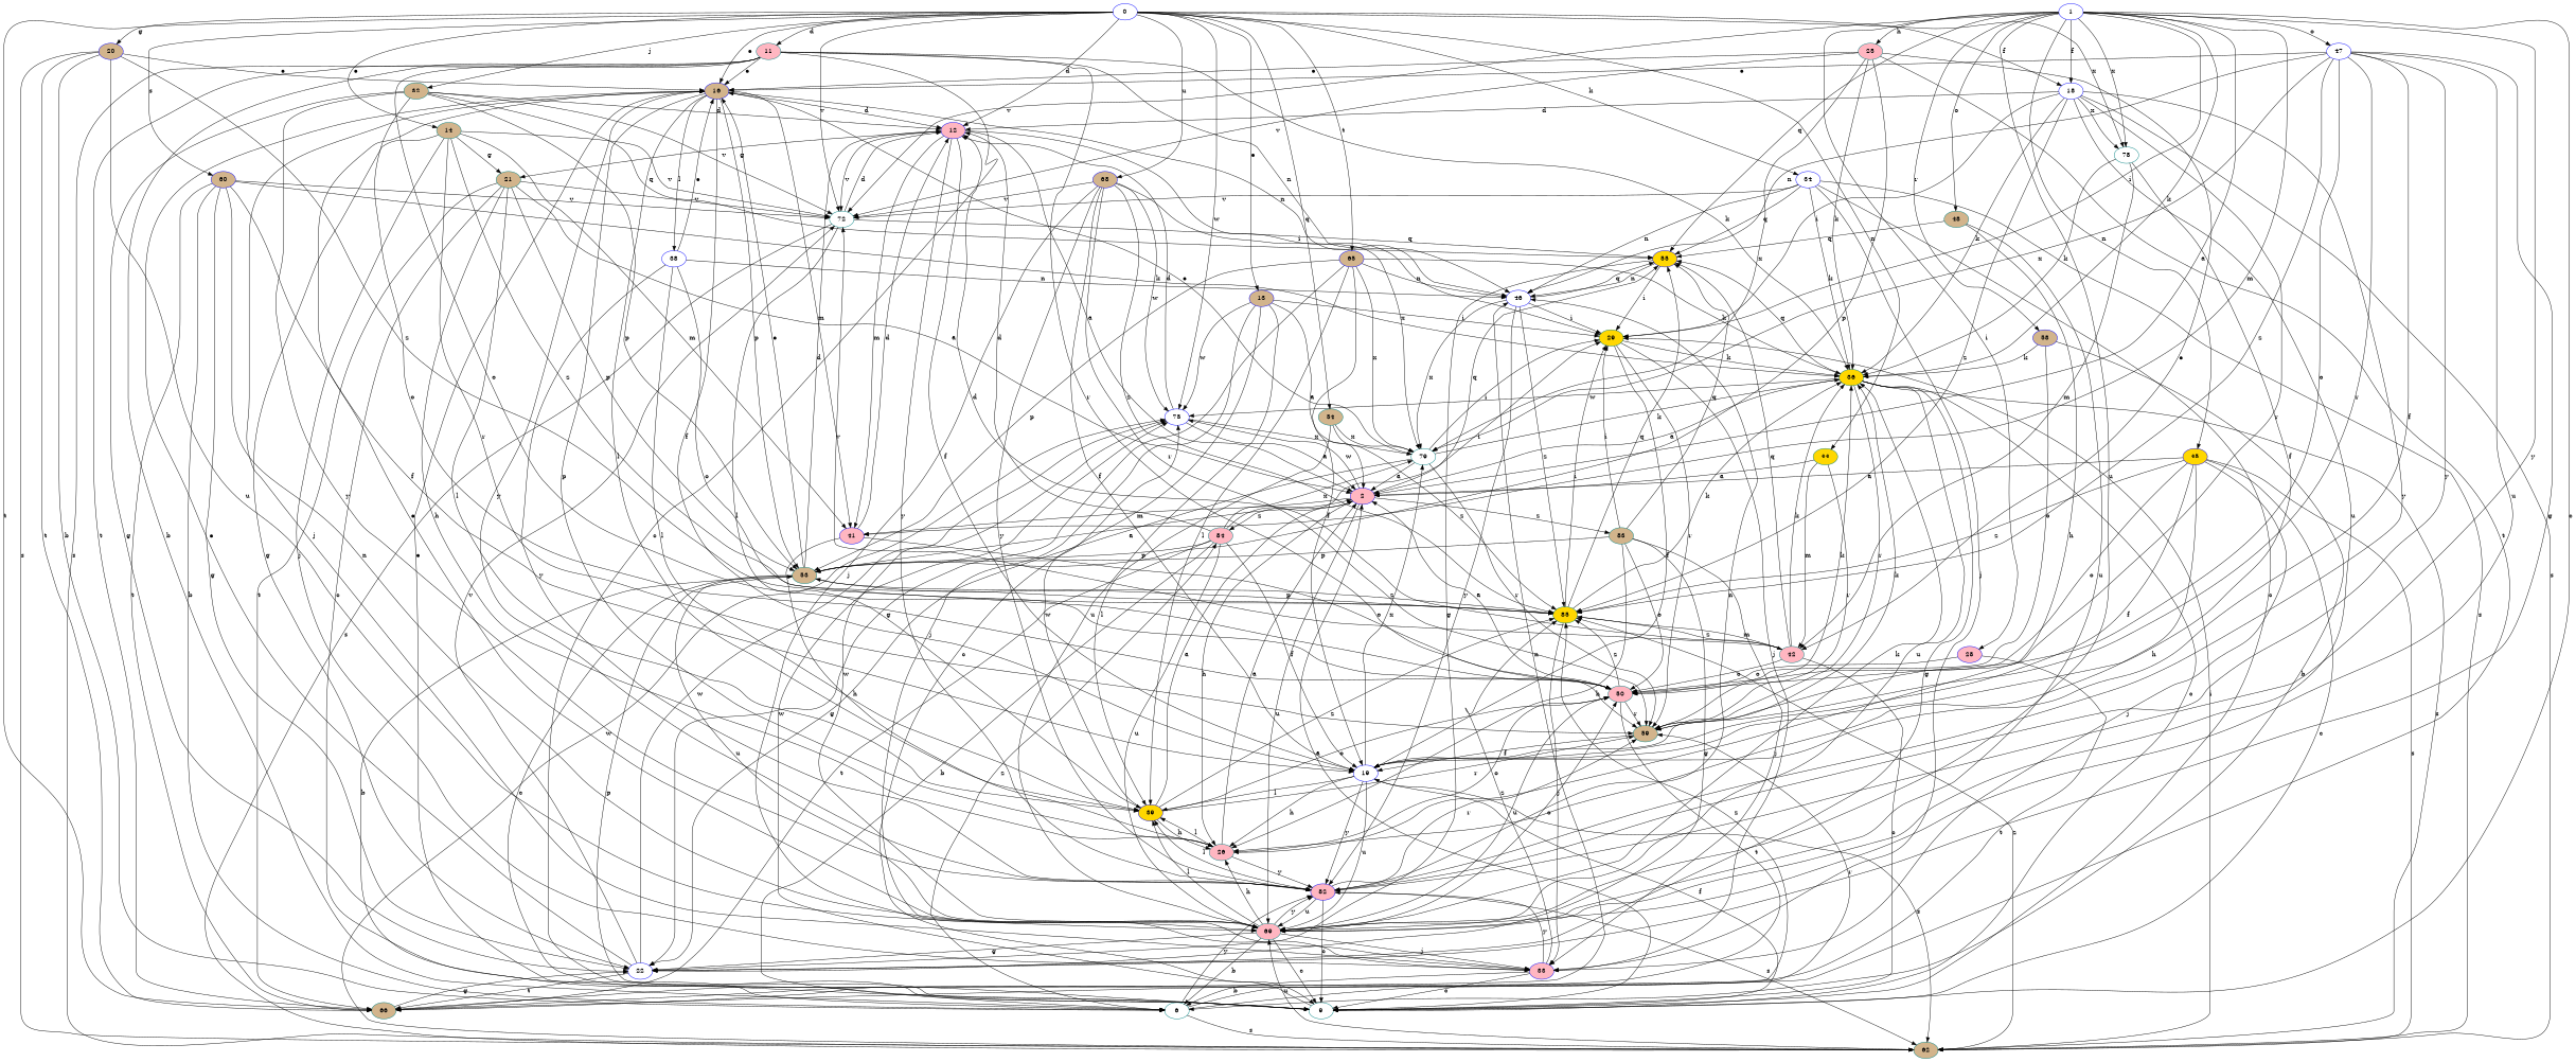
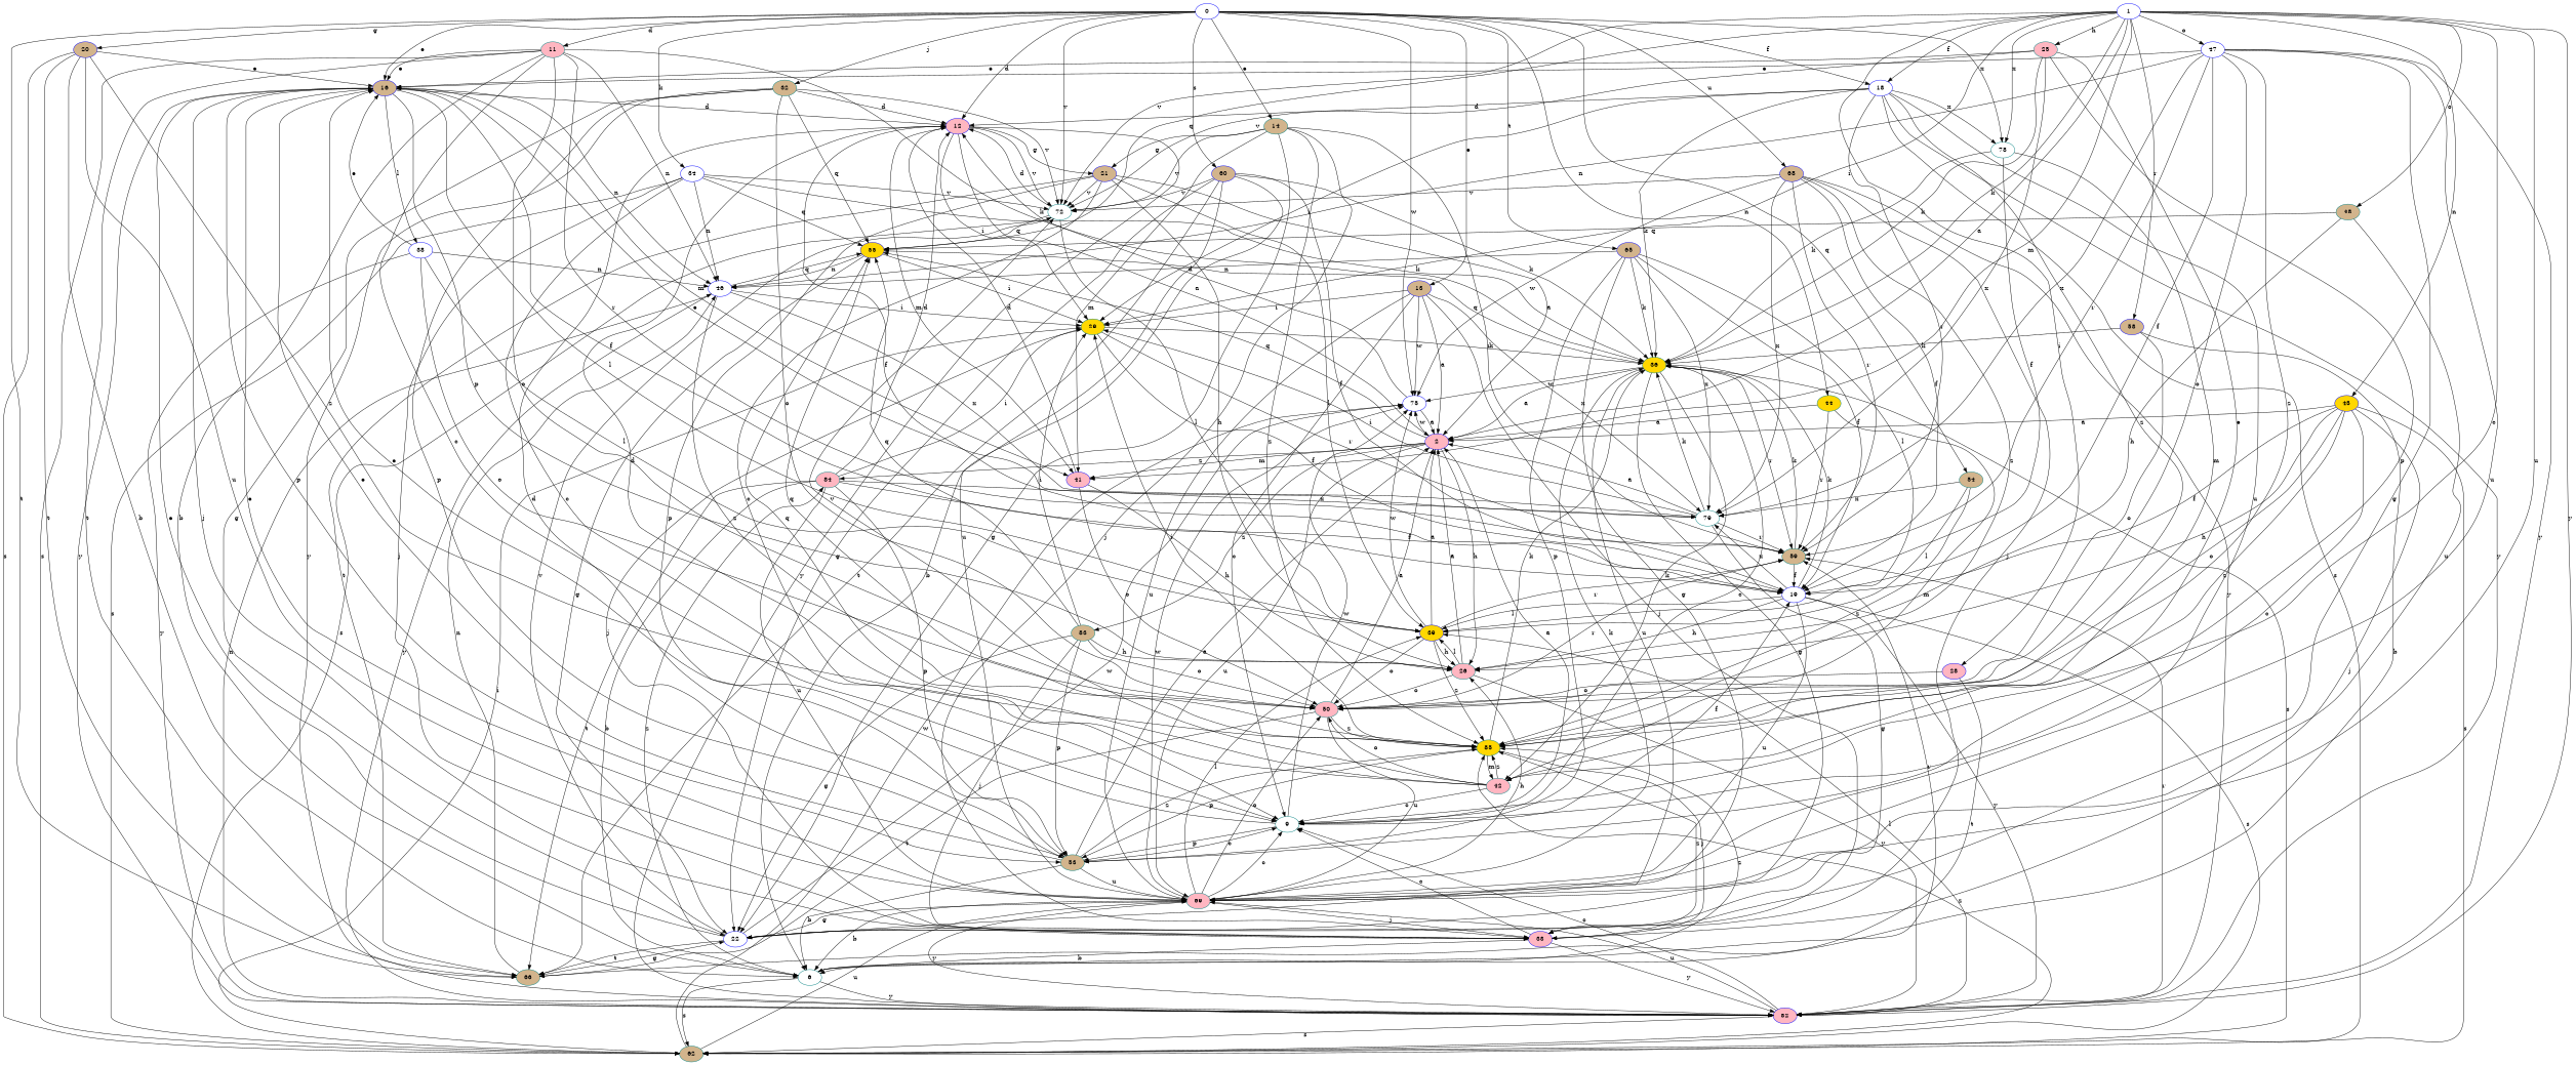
  strict digraph {
    node [color=blue fillcolor=tan style=filled]
    0 [fillcolor=white]
    11 [color=teal fillcolor=lightpink]
    12 [fillcolor=lightpink]
    13
    14 [color=teal]
    16
    18 [fillcolor=white]
    20
    32 [color=teal]
    34 [fillcolor=white]
    44 [color=teal fillcolor=gold]
    54 [color=teal]
    60
    65
    66 [color=teal]
    68
    72 [color=teal fillcolor=white]
    75 [fillcolor=white]
    78 [color=teal fillcolor=white]
    9 [color=teal fillcolor=white]
    36 [color=teal fillcolor=gold]
    6 [color=teal fillcolor=white]
    59 [color=teal]
    62 [color=teal]
    46 [fillcolor=white]
    50 [color=teal fillcolor=lightpink]
    2 [fillcolor=lightpink]
    29 [color=teal fillcolor=gold]
    41 [fillcolor=lightpink]
    82 [fillcolor=lightpink]
    19 [fillcolor=white]
-   21 [color=teal]
+   21
    69 [color=teal fillcolor=lightpink]
    33 [fillcolor=lightpink]
    85 [color=teal fillcolor=gold]
    22 [fillcolor=white]
    26 [color=teal fillcolor=lightpink]
    53 [color=teal]
    38 [fillcolor=white]
    39 [fillcolor=gold]
    55 [fillcolor=gold]
    42 [color=teal fillcolor=lightpink]
    79 [color=teal fillcolor=white]
    1 [fillcolor=white]
    25 [color=teal fillcolor=lightpink]
    28 [fillcolor=lightpink]
    45 [fillcolor=gold]
    47 [fillcolor=white]
    48 [color=teal]
    58
    83 [color=teal]
    84 [color=teal fillcolor=lightpink]
    0 -> 11 [label=d]
    0 -> 12 [label=d]
    0 -> 13 [label=e]
    0 -> 14 [label=e]
    0 -> 16 [label=e]
    0 -> 18 [label=f]
    0 -> 20 [label=g]
    0 -> 32 [label=j]
    0 -> 34 [label=k]
    0 -> 44 [label=n]
    0 -> 54 [label=q]
    0 -> 60 [label=s]
    0 -> 65 [label=t]
    0 -> 66 [label=t]
    0 -> 68 [label=u]
    0 -> 72 [label=v]
    0 -> 75 [label=w]
    0 -> 78 [label=x]
    11 -> 16 [label=e]
    11 -> 66 [label=t]
    11 -> 9 [label=c]
    11 -> 36 [label=k]
    11 -> 6 [label=b]
    11 -> 59 [label=r]
    11 -> 62 [label=s]
    11 -> 46 [label=n]
    11 -> 50 [label=o]
    12 -> 72 [label=v]
    12 -> 2 [label=a]
    12 -> 29 [label=i]
    12 -> 41 [label=m]
    12 -> 82 [label=y]
    12 -> 19 [label=f]
    12 -> 21 [label=g]
    13 -> 75 [label=w]
    13 -> 9 [label=c]
    13 -> 2 [label=a]
    13 -> 29 [label=i]
    13 -> 69 [label=u]
    13 -> 33 [label=j]
    14 -> 72 [label=v]
    14 -> 59 [label=r]
    14 -> 41 [label=m]
    14 -> 21 [label=g]
    14 -> 33 [label=j]
    14 -> 85 [label=z]
    14 -> 22 [label=g]
    16 -> 12 [label=d]
    16 -> 46 [label=n]
    16 -> 41 [label=m]
    16 -> 82 [label=y]
    16 -> 19 [label=f]
    16 -> 33 [label=j]
    16 -> 26 [label=p]
    16 -> 53 [label=p]
    16 -> 38 [label=l]
    16 -> 39 [label=l]
    18 -> 12 [label=d]
    18 -> 78 [label=x]
    18 -> 36 [label=k]
    18 -> 59 [label=r]
    18 -> 62 [label=s]
    18 -> 29 [label=i]
    18 -> 82 [label=y]
    18 -> 69 [label=u]
    18 -> 85 [label=z]
    20 -> 16 [label=e]
    20 -> 66 [label=t]
    20 -> 6 [label=b]
    20 -> 62 [label=s]
    20 -> 69 [label=u]
    20 -> 85 [label=z]
    32 -> 12 [label=d]
    32 -> 72 [label=v]
    32 -> 50 [label=o]
    32 -> 82 [label=y]
    32 -> 22 [label=g]
    32 -> 53 [label=p]
    32 -> 55 [label=q]
    34 -> 72 [label=v]
    34 -> 9 [label=c]
    34 -> 36 [label=k]
    34 -> 62 [label=s]
    34 -> 46 [label=n]
    34 -> 33 [label=j]
    34 -> 55 [label=q]
    44 -> 59 [label=r]
    44 -> 2 [label=a]
    44 -> 42 [label=m]
    54 -> 85 [label=z]
    54 -> 39 [label=l]
    54 -> 79 [label=x]
    60 -> 66 [label=t]
    60 -> 72 [label=v]
    60 -> 36 [label=k]
    60 -> 6 [label=b]
    60 -> 19 [label=f]
-   60 -> 69 [label=n]
+   60 -> 69 [label=u]
    60 -> 22 [label=g]
    65 -> 36 [label=k]
    65 -> 46 [label=n]
    65 -> 19 [label=f]
    65 -> 22 [label=g]
    65 -> 53 [label=p]
    65 -> 39 [label=l]
    65 -> 79 [label=x]
    66 -> 46 [label=n]
    66 -> 22 [label=g]
    68 -> 72 [label=v]
    68 -> 75 [label=w]
    68 -> 59 [label=r]
    68 -> 82 [label=y]
    68 -> 19 [label=f]
    68 -> 33 [label=j]
    68 -> 85 [label=z]
    68 -> 79 [label=x]
    72 -> 12 [label=d]
    72 -> 62 [label=s]
    72 -> 39 [label=l]
    72 -> 55 [label=q]
    75 -> 12 [label=d]
    75 -> 2 [label=a]
-   75 -> 79 [label=x]
+   13 -> 79 [label=x]
    78 -> 36 [label=k]
    78 -> 19 [label=f]
    78 -> 42 [label=m]
    9 -> 16 [label=e]
    9 -> 75 [label=w]
    9 -> 2 [label=a]
    9 -> 19 [label=f]
    9 -> 53 [label=p]
    36 -> 75 [label=w]
    36 -> 9 [label=c]
    36 -> 59 [label=r]
    36 -> 62 [label=s]
    36 -> 2 [label=a]
    36 -> 69 [label=u]
    36 -> 22 [label=g]
    36 -> 55 [label=q]
    6 -> 59 [label=r]
    6 -> 62 [label=s]
    6 -> 82 [label=y]
    6 -> 85 [label=z]
    6 -> 84 [label=z]
    59 -> 36 [label=k]
    59 -> 19 [label=f]
    62 -> 75 [label=w]
    62 -> 29 [label=i]
    62 -> 69 [label=u]
    62 -> 85 [label=z]
    46 -> 29 [label=i]
    46 -> 82 [label=y]
    46 -> 85 [label=z]
    46 -> 55 [label=q]
    46 -> 79 [label=x]
    50 -> 66 [label=t]
    50 -> 59 [label=r]
    50 -> 2 [label=a]
    50 -> 69 [label=u]
    50 -> 85 [label=z]
    2 -> 75 [label=w]
    2 -> 41 [label=m]
    2 -> 69 [label=u]
    2 -> 26 [label=h]
    2 -> 55 [label=q]
    2 -> 83 [label=z]
    2 -> 84 [label=z]
    29 -> 36 [label=k]
    29 -> 59 [label=r]
    29 -> 19 [label=f]
    29 -> 33 [label=j]
    41 -> 12 [label=d]
    41 -> 50 [label=o]
    41 -> 26 [label=h]
    82 -> 9 [label=c]
    82 -> 59 [label=r]
    82 -> 62 [label=s]
    82 -> 46 [label=n]
    82 -> 69 [label=u]
    82 -> 39 [label=l]
    19 -> 36 [label=k]
    19 -> 62 [label=s]
    19 -> 82 [label=y]
    19 -> 69 [label=u]
    19 -> 26 [label=h]
    19 -> 39 [label=l]
    19 -> 79 [label=x]
    21 -> 66 [label=t]
    21 -> 72 [label=v]
    21 -> 9 [label=c]
    21 -> 2 [label=a]
    21 -> 26 [label=h]
    21 -> 53 [label=p]
    21 -> 39 [label=l]
    69 -> 16 [label=e]
    69 -> 75 [label=w]
    69 -> 9 [label=c]
    69 -> 36 [label=k]
    69 -> 6 [label=b]
    69 -> 50 [label=o]
    69 -> 82 [label=y]
    69 -> 33 [label=j]
    69 -> 22 [label=g]
    69 -> 26 [label=h]
    69 -> 39 [label=l]
    33 -> 9 [label=c]
    33 -> 6 [label=b]
    33 -> 82 [label=y]
    33 -> 85 [label=z]
    85 -> 36 [label=k]
    85 -> 29 [label=i]
    85 -> 33 [label=j]
    85 -> 53 [label=p]
    85 -> 55 [label=q]
    85 -> 42 [label=m]
    22 -> 16 [label=e]
    22 -> 66 [label=t]
    22 -> 72 [label=v]
    22 -> 75 [label=w]
    26 -> 50 [label=o]
    26 -> 2 [label=a]
    26 -> 82 [label=y]
    26 -> 39 [label=l]
    53 -> 12 [label=d]
    53 -> 16 [label=e]
    53 -> 9 [label=c]
    53 -> 6 [label=b]
    53 -> 2 [label=a]
    53 -> 69 [label=u]
    53 -> 85 [label=z]
    38 -> 16 [label=e]
    38 -> 46 [label=n]
    38 -> 50 [label=o]
    38 -> 82 [label=y]
    38 -> 39 [label=l]
    39 -> 75 [label=w]
    39 -> 59 [label=r]
    39 -> 50 [label=o]
    39 -> 2 [label=a]
    39 -> 85 [label=z]
    39 -> 26 [label=h]
    55 -> 46 [label=n]
    55 -> 29 [label=i]
    55 -> 22 [label=g]
    42 -> 12 [label=d]
    42 -> 72 [label=v]
    42 -> 9 [label=c]
-   42 -> 36 [label=k]
+   36 -> 42 [label=k]
    42 -> 50 [label=o]
    42 -> 85 [label=z]
    42 -> 55 [label=q]
    79 -> 16 [label=e]
    79 -> 36 [label=k]
    79 -> 59 [label=r]
    79 -> 2 [label=a]
    79 -> 29 [label=i]
    79 -> 22 [label=g]
    1 -> 18 [label=f]
    1 -> 72 [label=v]
    1 -> 78 [label=x]
    1 -> 9 [label=c]
    1 -> 36 [label=k]
    1 -> 2 [label=a]
    1 -> 29 [label=i]
    1 -> 41 [label=m]
    1 -> 82 [label=y]
    1 -> 69 [label=u]
    1 -> 55 [label=q]
    1 -> 25 [label=h]
    1 -> 28 [label=i]
    1 -> 45 [label=n]
    1 -> 47 [label=o]
    1 -> 48 [label=o]
    1 -> 58 [label=r]
    25 -> 16 [label=e]
-   25 -> 66 [label=t]
    25 -> 72 [label=v]
    25 -> 36 [label=k]
    25 -> 53 [label=p]
    25 -> 42 [label=e]
    25 -> 79 [label=x]
    28 -> 66 [label=t]
    28 -> 50 [label=o]
    45 -> 9 [label=c]
    45 -> 62 [label=s]
    45 -> 50 [label=o]
    45 -> 2 [label=a]
    45 -> 19 [label=f]
    45 -> 33 [label=j]
    45 -> 85 [label=z]
    45 -> 26 [label=h]
    47 -> 16 [label=e]
    47 -> 59 [label=r]
    47 -> 46 [label=n]
    47 -> 50 [label=o]
    47 -> 82 [label=y]
    47 -> 19 [label=f]
    47 -> 69 [label=u]
    47 -> 85 [label=z]
    47 -> 22 [label=g]
    47 -> 79 [label=x]
    48 -> 69 [label=u]
    48 -> 26 [label=h]
    48 -> 55 [label=q]
    58 -> 36 [label=k]
    58 -> 6 [label=b]
    58 -> 50 [label=o]
    83 -> 50 [label=o]
    83 -> 29 [label=i]
    83 -> 33 [label=j]
    83 -> 22 [label=g]
    83 -> 26 [label=h]
    83 -> 53 [label=p]
    83 -> 55 [label=q]
    84 -> 12 [label=d]
    84 -> 66 [label=t]
    84 -> 6 [label=b]
    84 -> 29 [label=i]
    84 -> 19 [label=f]
    84 -> 69 [label=u]
    84 -> 53 [label=p]
    84 -> 79 [label=x]
  }
